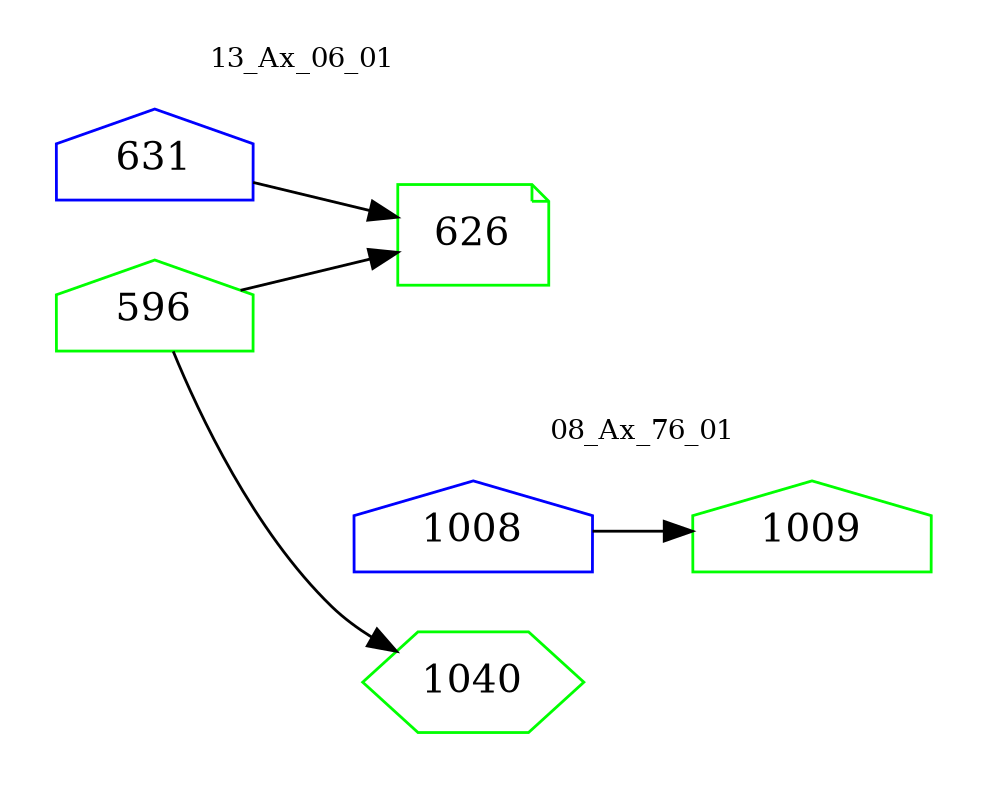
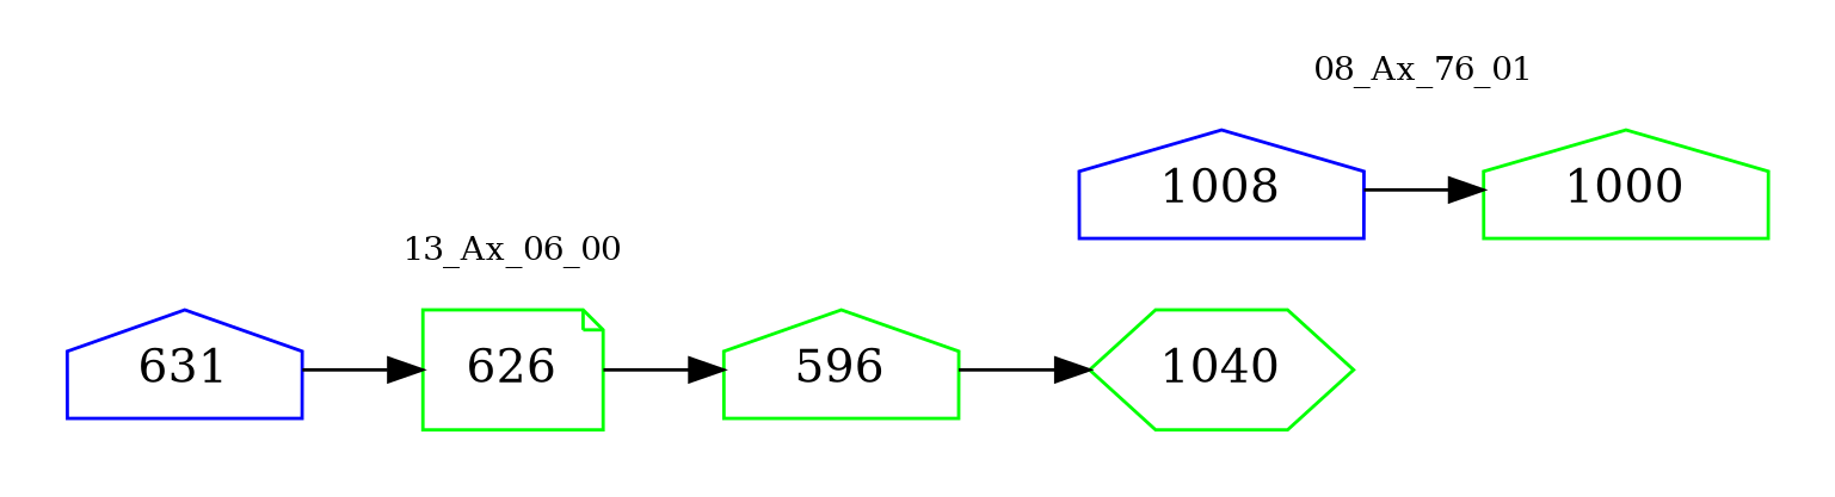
  digraph {
    rankdir=LR
    node [color=green shape=house]
    edge [color=black]
    n1 [color=blue label=631]
    n2 [label=626 shape=note]
    n3 [label=596]
    n4 [color=blue label=1008]
-   n5 [label=1009]
+   n5 [label=1000]
    n6 [label=1040 shape=hexagon]
    subgraph cluster_1 {
      color=white
      fontsize=10
-     label="13_Ax_06_01"
+     label="13_Ax_06_00"
      n1
      n2
      n3
    }
    subgraph cluster_2 {
      color=white
      fontsize=10
      label="08_Ax_76_01"
      n4
      n5
      n6
    }
    n1 -> n2
-   n3 -> n2
+   n2 -> n3
    n3 -> n6
    n4 -> n5
  }
